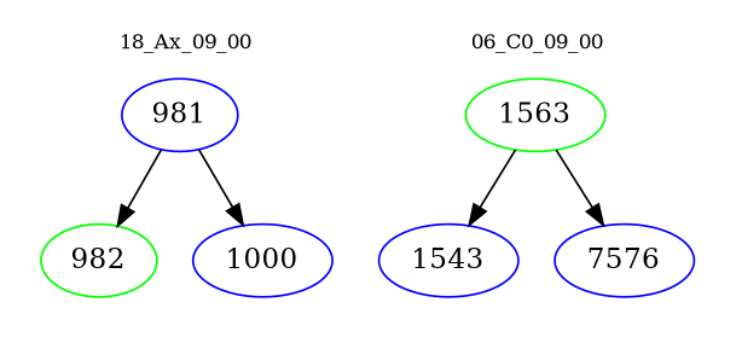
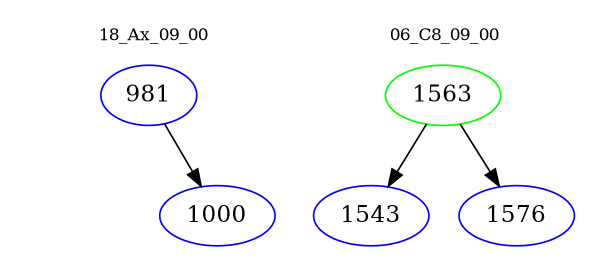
  digraph {
    node [color=blue]
    edge [color=black]
    n1 [label=981]
-   n2 [color=green label=982]
    n3 [label=1000]
    n4 [color=green label=1563]
    n5 [label=1543]
-   n6 [label=7576]
+   n6 [label=1576]
    subgraph cluster_1 {
      color=white
      fontsize=10
      label="18_Ax_09_00"
      n1
-     n2
      n3
    }
    subgraph cluster_2 {
      color=white
      fontsize=10
-     label="06_C0_09_00"
+     label="06_C8_09_00"
      n4
      n5
      n6
    }
-   n1 -> n2
    n1 -> n3
    n4 -> n5
    n4 -> n6
  }
